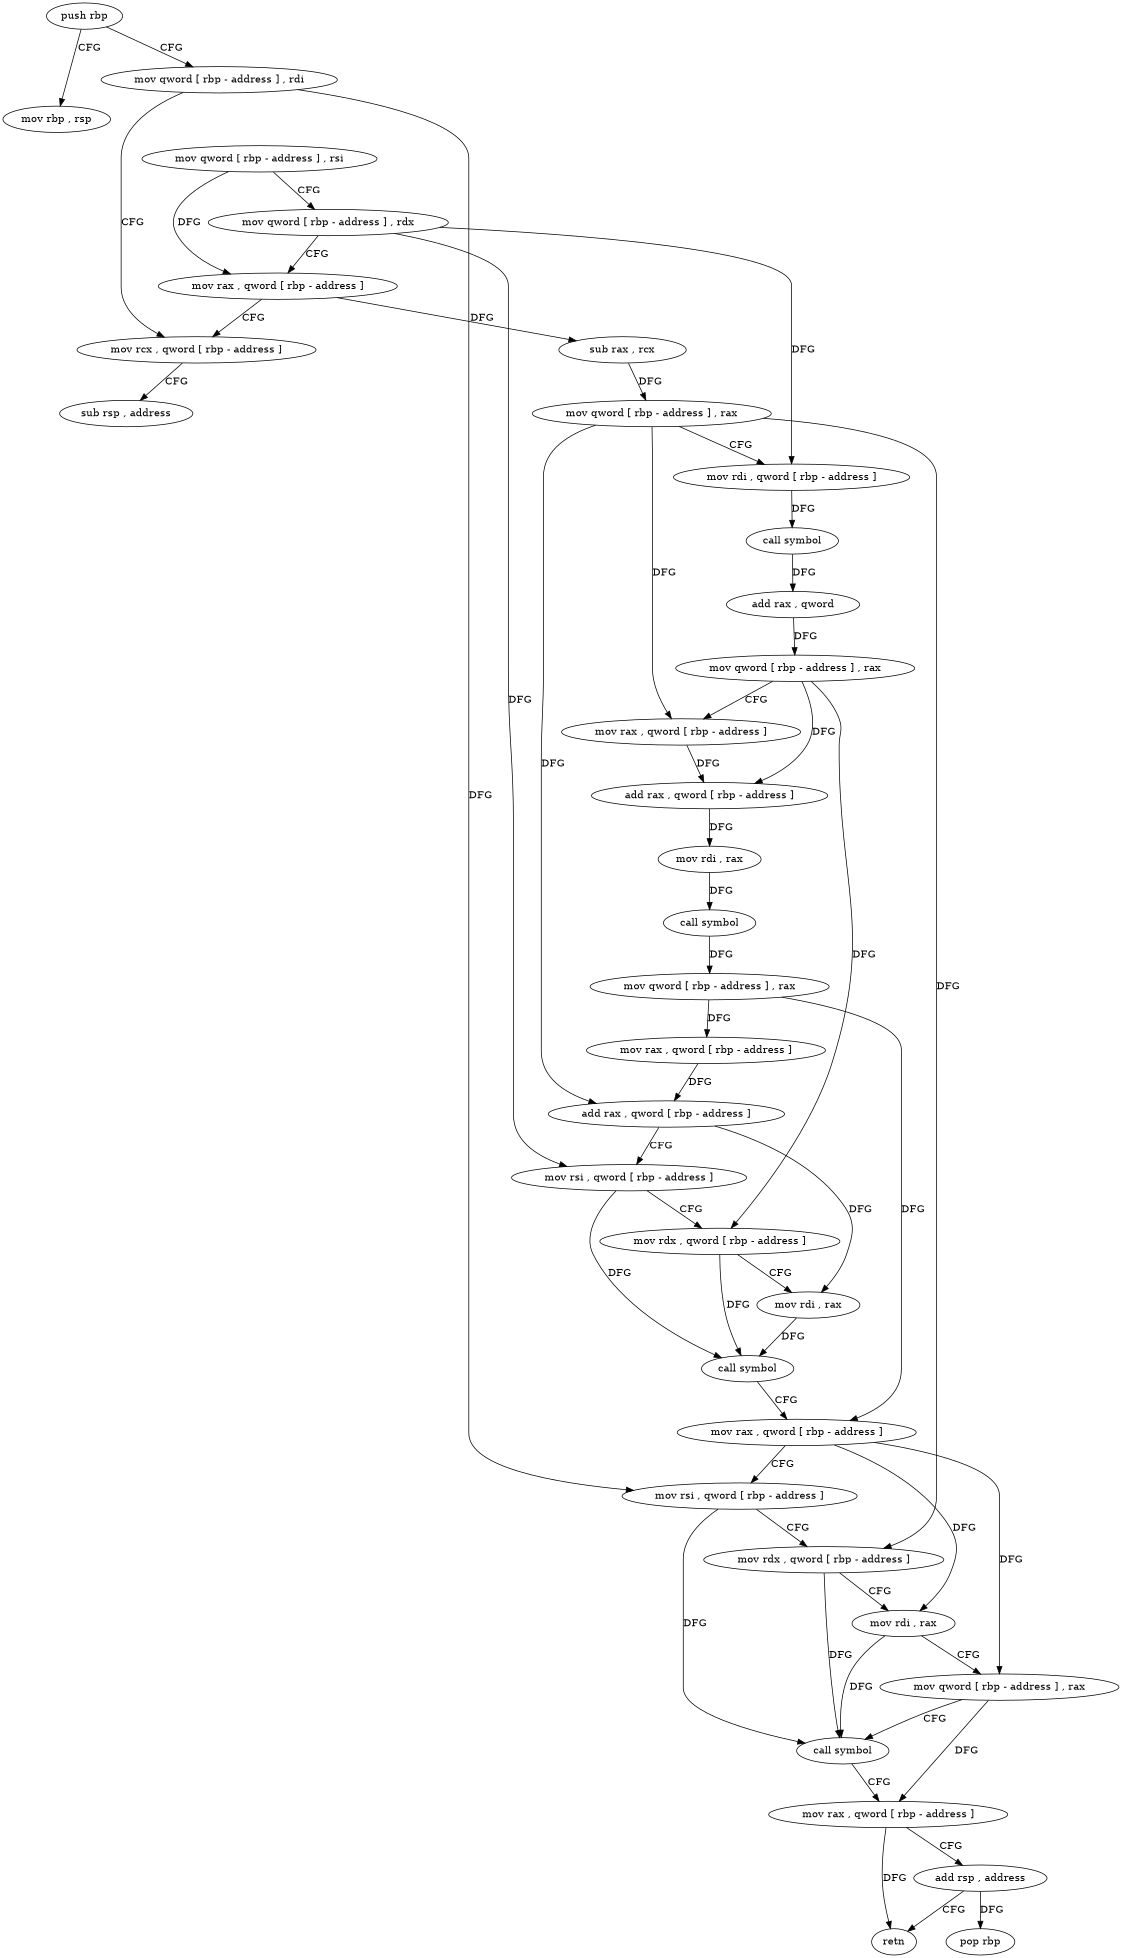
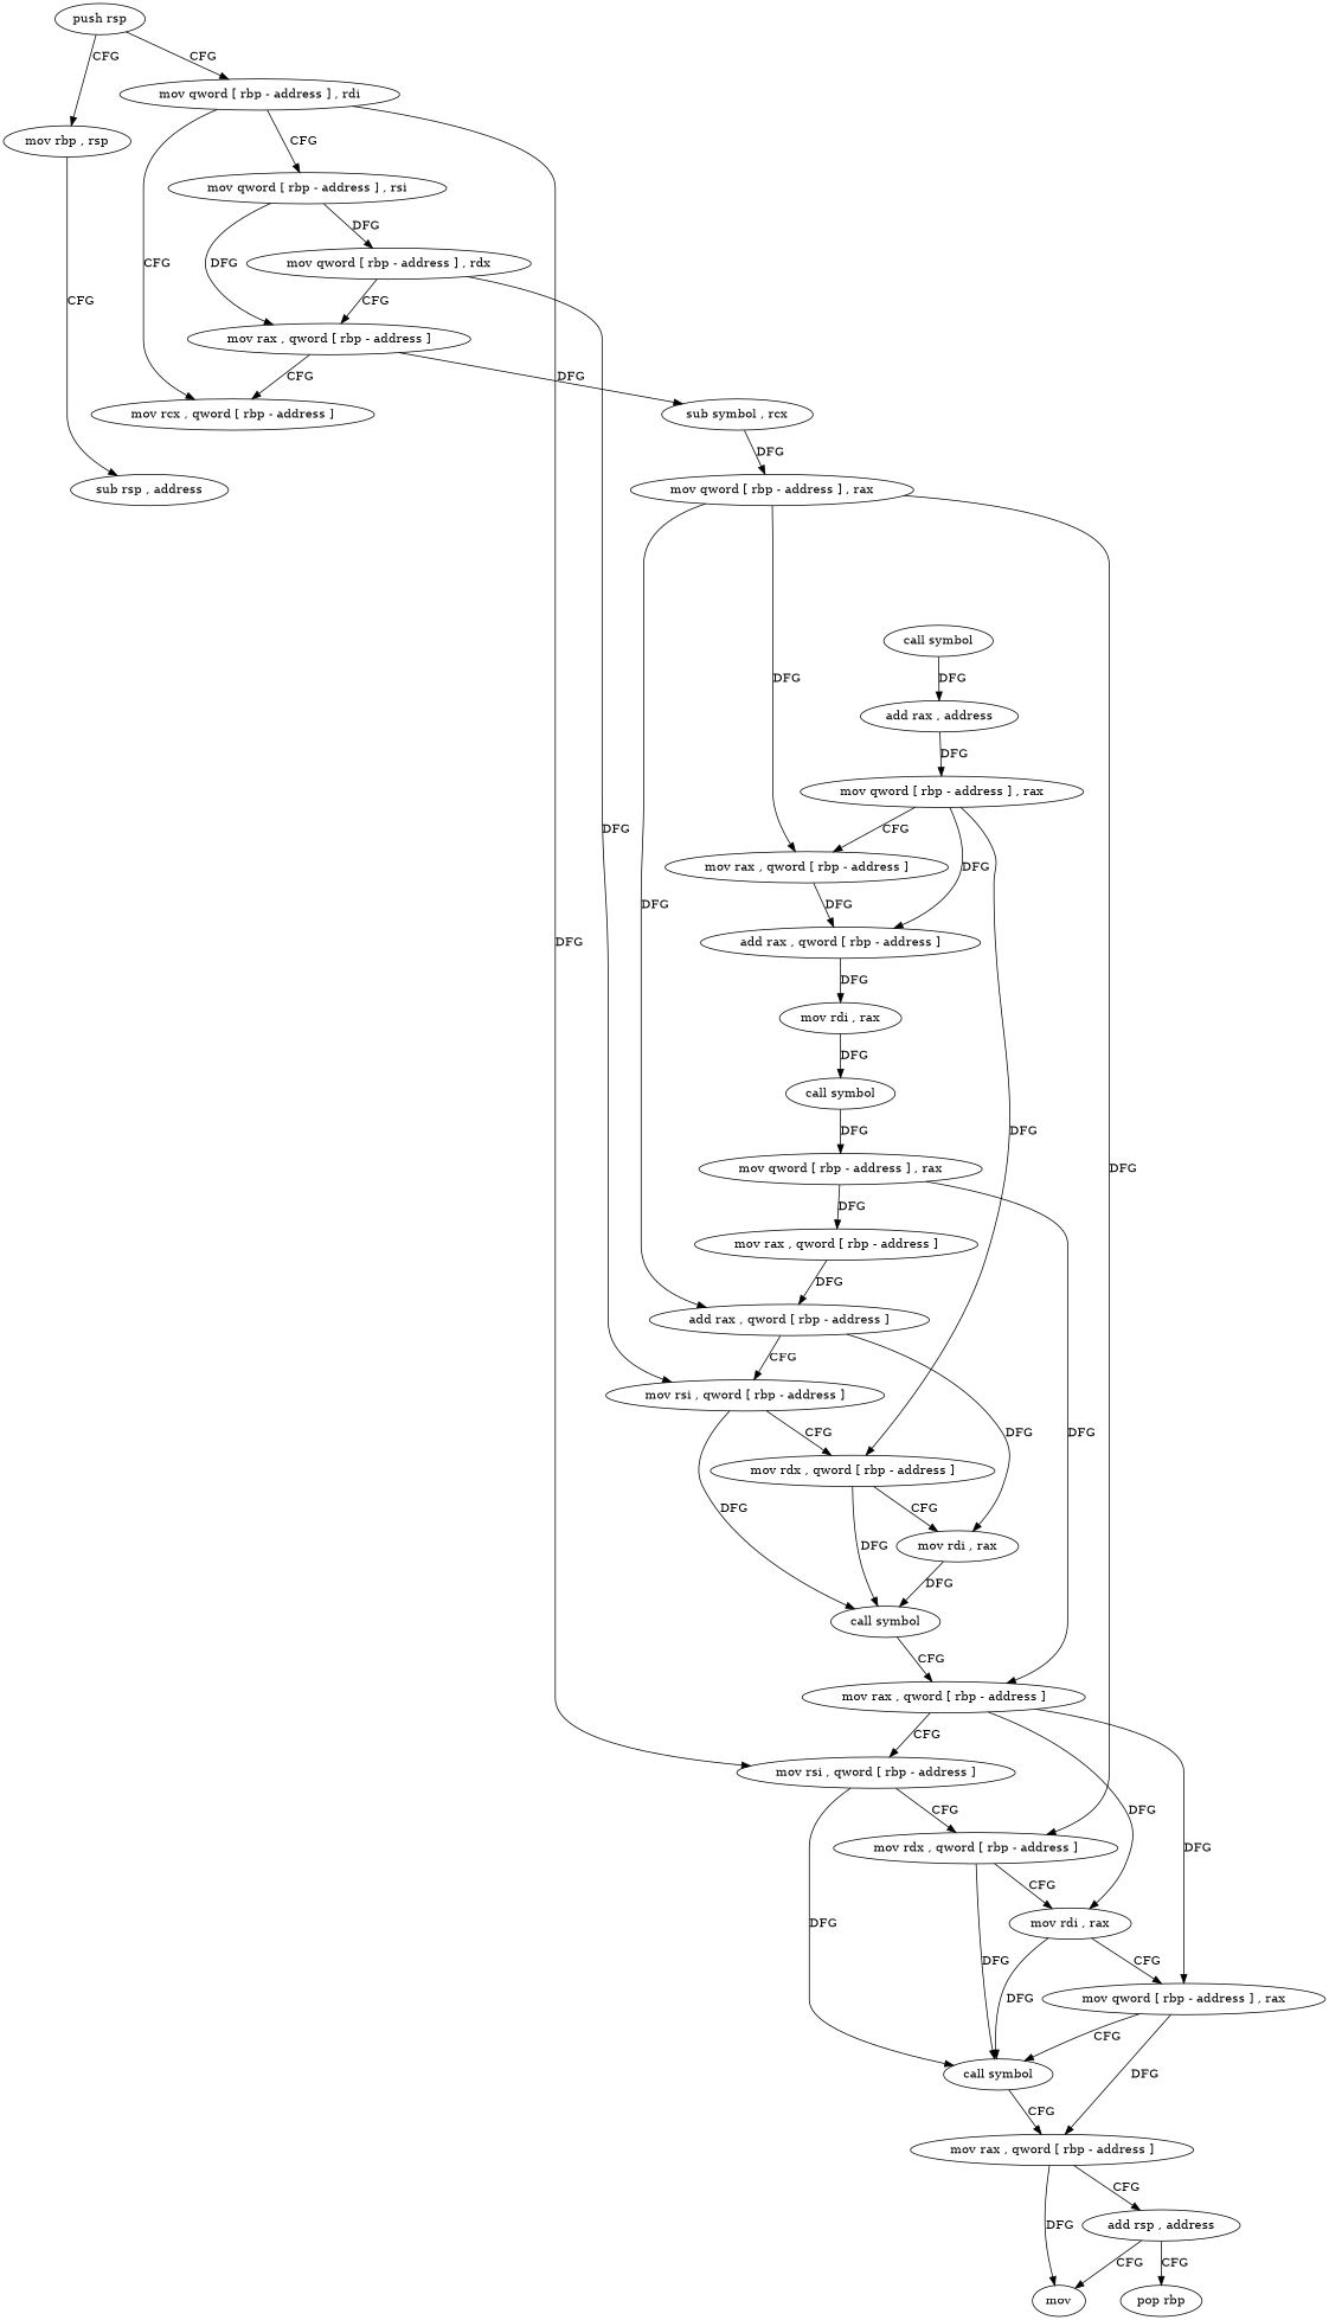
  digraph {
-   n1 [label="push rbp"]
+   n1 [label="push rsp"]
    n2 [label="mov rbp , rsp"]
    n3 [label="mov qword [ rbp - address ] , rdi"]
    n4 [label="sub rsp , address"]
    n5 [label="mov qword [ rbp - address ] , rsi"]
    n6 [label="mov rcx , qword [ rbp - address ]"]
    n7 [label="mov rsi , qword [ rbp - address ]"]
    n8 [label="mov qword [ rbp - address ] , rdx"]
    n9 [label="mov rax , qword [ rbp - address ]"]
    n10 [label="mov rdx , qword [ rbp - address ]"]
    n11 [label="call symbol"]
-   n12 [label="mov rdi , qword [ rbp - address ]"]
    n13 [label="mov rsi , qword [ rbp - address ]"]
-   n14 [label="sub rax , rcx"]
+   n14 [label="sub symbol , rcx"]
    n15 [label="call symbol"]
    n16 [label="mov rdx , qword [ rbp - address ]"]
    n17 [label="call symbol"]
    n18 [label="mov qword [ rbp - address ] , rax"]
    n19 [label="mov rax , qword [ rbp - address ]"]
    n20 [label="add rax , qword [ rbp - address ]"]
    n21 [label="add rax , qword [ rbp - address ]"]
    n22 [label="mov rdi , rax"]
    n23 [label="mov rdi , rax"]
-   n24 [label="add rax , qword"]
+   n24 [label="add rax , address"]
    n25 [label="mov qword [ rbp - address ] , rax"]
    n26 [label="mov rdi , rax"]
    n27 [label="call symbol"]
    n28 [label="mov qword [ rbp - address ] , rax"]
    n29 [label="mov rax , qword [ rbp - address ]"]
    n30 [label="mov rax , qword [ rbp - address ]"]
    n31 [label="mov qword [ rbp - address ] , rax"]
    n32 [label="mov rax , qword [ rbp - address ]"]
    n33 [label="add rsp , address"]
-   n34 [label=retn]
+   n34 [label=mov]
    n35 [label="pop rbp"]
    n1 -> n2 [label=CFG]
    n1 -> n3 [label=CFG]
-   n6 -> n4 [label=CFG]
+   n2 -> n4 [label=CFG]
+   n3 -> n5 [label=CFG]
    n3 -> n6 [label=CFG]
    n3 -> n7 [label=DFG]
-   n5 -> n8 [label=CFG]
+   n5 -> n8 [label=DFG]
    n5 -> n9 [label=DFG]
    n7 -> n10 [label=CFG]
    n7 -> n11 [label=DFG]
    n8 -> n9 [label=CFG]
-   n8 -> n12 [label=DFG]
    n8 -> n13 [label=DFG]
    n9 -> n6 [label=CFG]
    n9 -> n14 [label=DFG]
    n10 -> n11 [label=DFG]
    n10 -> n23 [label=CFG]
    n11 -> n32 [label=CFG]
-   n12 -> n15 [label=DFG]
    n13 -> n16 [label=CFG]
    n13 -> n17 [label=DFG]
    n14 -> n18 [label=DFG]
    n15 -> n24 [label=DFG]
    n16 -> n17 [label=DFG]
    n16 -> n22 [label=CFG]
    n17 -> n30 [label=CFG]
    n18 -> n10 [label=DFG]
-   n18 -> n12 [label=CFG]
    n18 -> n19 [label=DFG]
    n18 -> n20 [label=DFG]
    n19 -> n21 [label=DFG]
    n20 -> n13 [label=CFG]
    n20 -> n22 [label=DFG]
    n21 -> n26 [label=DFG]
    n22 -> n17 [label=DFG]
    n23 -> n11 [label=DFG]
    n23 -> n31 [label=CFG]
    n24 -> n25 [label=DFG]
    n25 -> n16 [label=DFG]
    n25 -> n19 [label=CFG]
    n25 -> n21 [label=DFG]
    n26 -> n27 [label=DFG]
    n27 -> n28 [label=DFG]
    n28 -> n29 [label=DFG]
    n28 -> n30 [label=DFG]
    n29 -> n20 [label=DFG]
    n30 -> n7 [label=CFG]
    n30 -> n23 [label=DFG]
    n30 -> n31 [label=DFG]
    n31 -> n11 [label=CFG]
    n31 -> n32 [label=DFG]
    n32 -> n33 [label=CFG]
    n32 -> n34 [label=DFG]
    n33 -> n34 [label=CFG]
-   n33 -> n35 [label=DFG]
+   n33 -> n35 [label=CFG]
  }
